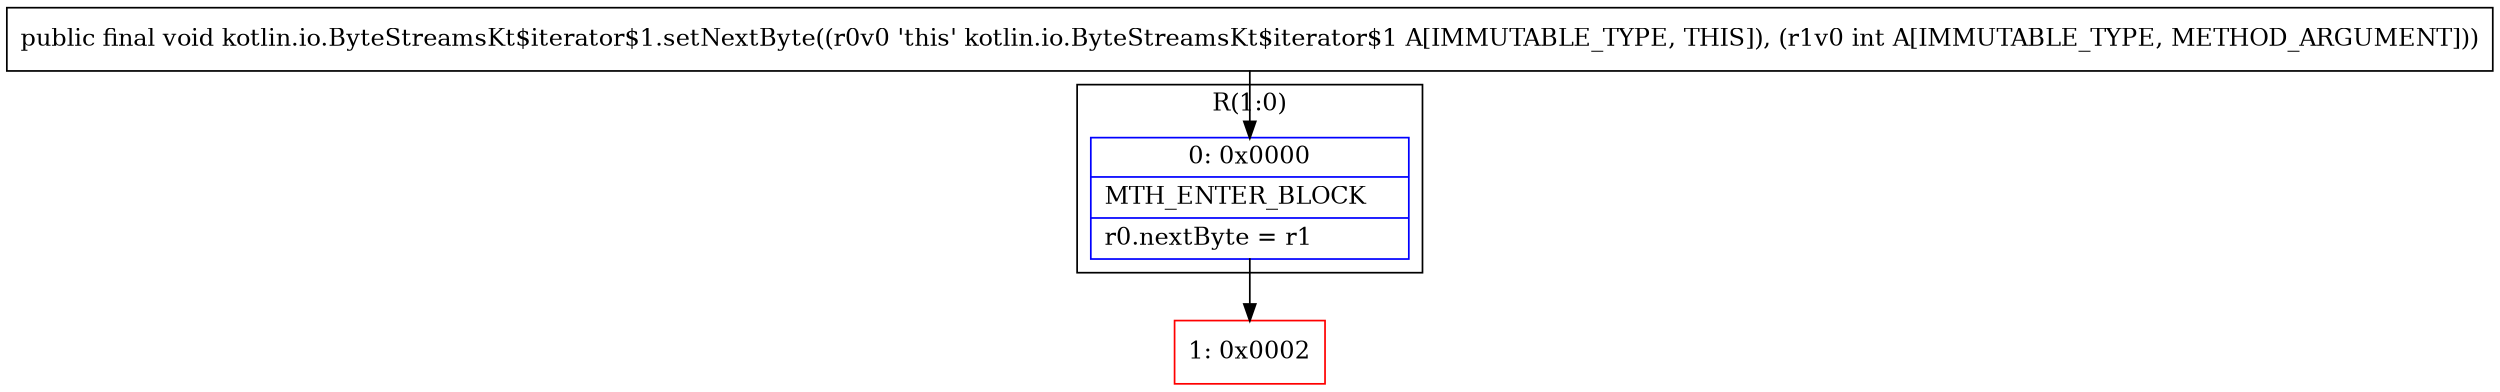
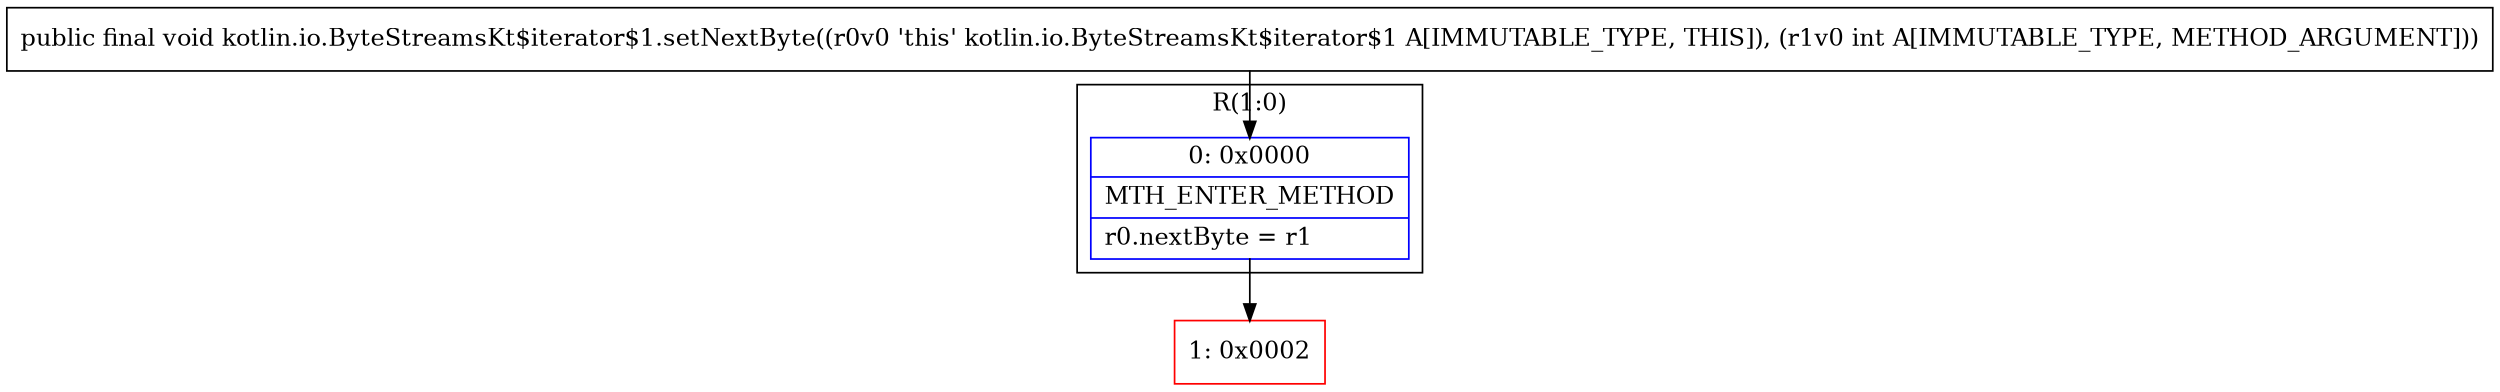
  digraph {
    node [shape=record]
-   n1 [color=blue label="{0\:\ 0x0000|MTH_ENTER_BLOCK\l|r0.nextByte = r1\l}"]
+   n1 [color=blue label="{0\:\ 0x0000|MTH_ENTER_METHOD\l|r0.nextByte = r1\l}"]
    n2 [color=red label="{1\:\ 0x0002}"]
    n3 [label="{public final void kotlin.io.ByteStreamsKt$iterator$1.setNextByte((r0v0 'this' kotlin.io.ByteStreamsKt$iterator$1 A[IMMUTABLE_TYPE, THIS]), (r1v0 int A[IMMUTABLE_TYPE, METHOD_ARGUMENT])) }"]
    subgraph cluster_1 {
      label="R(1:0)"
      n1
    }
    n1 -> n2
    n3 -> n1
  }
